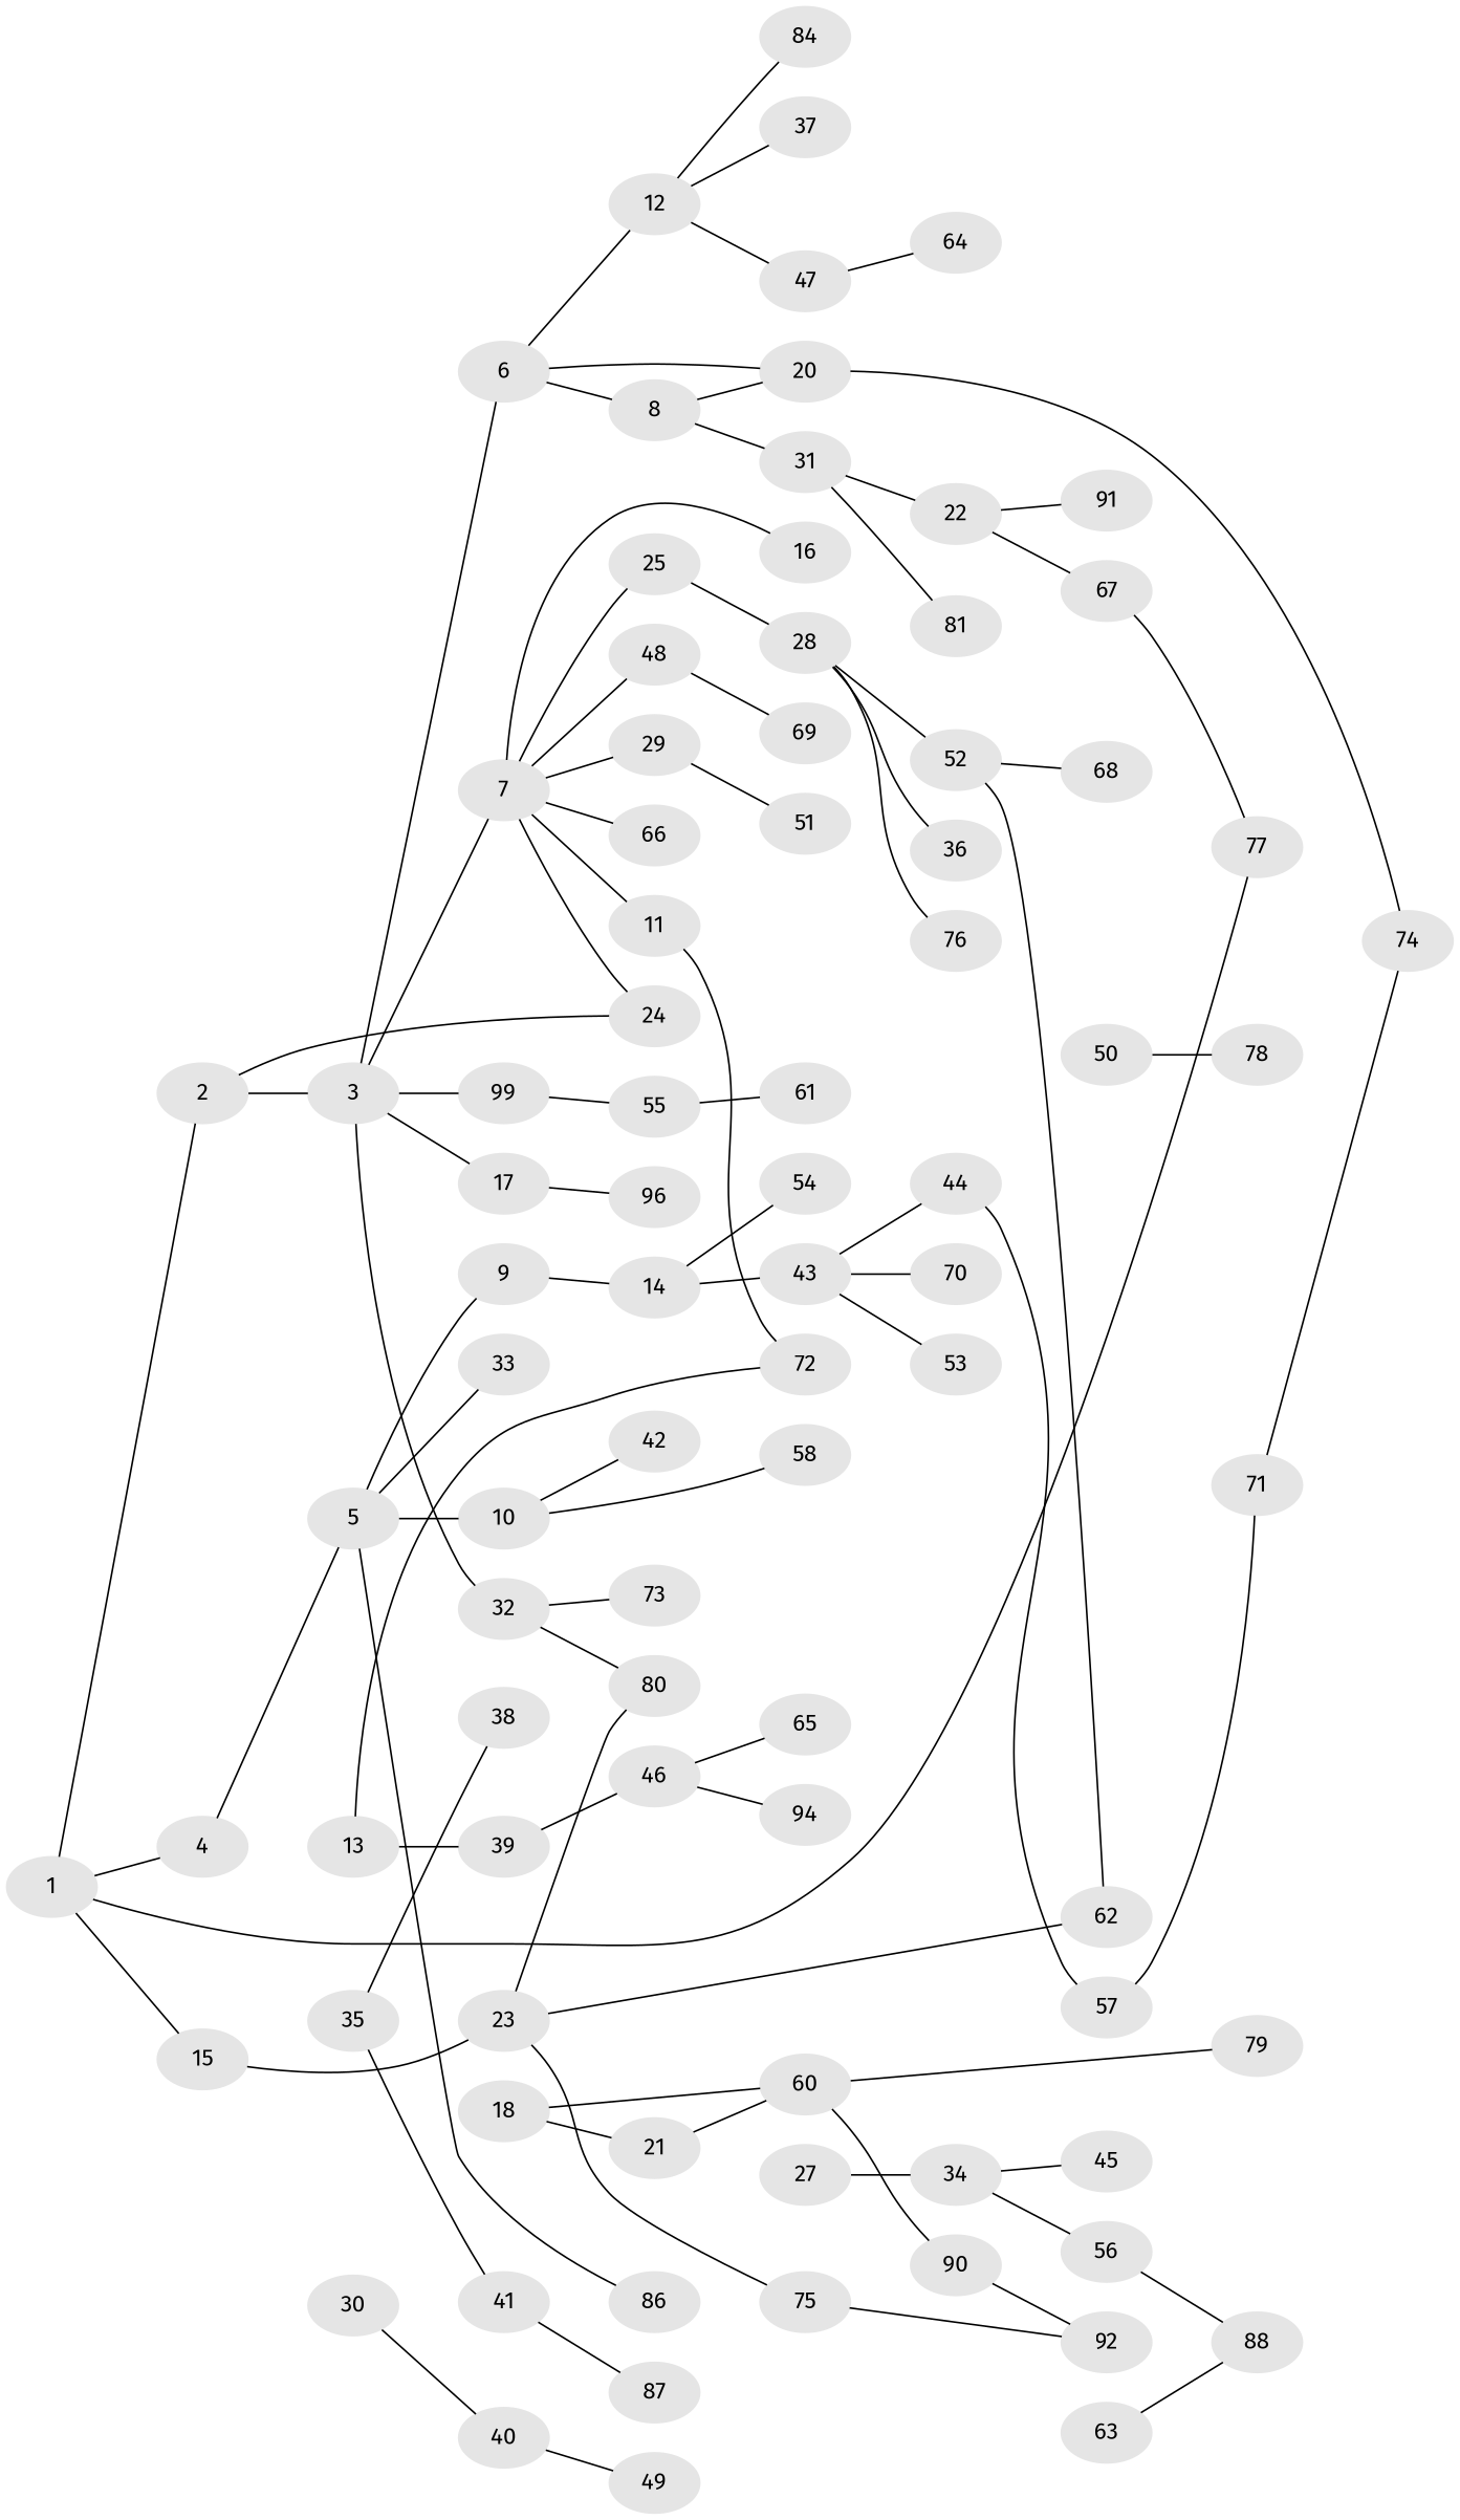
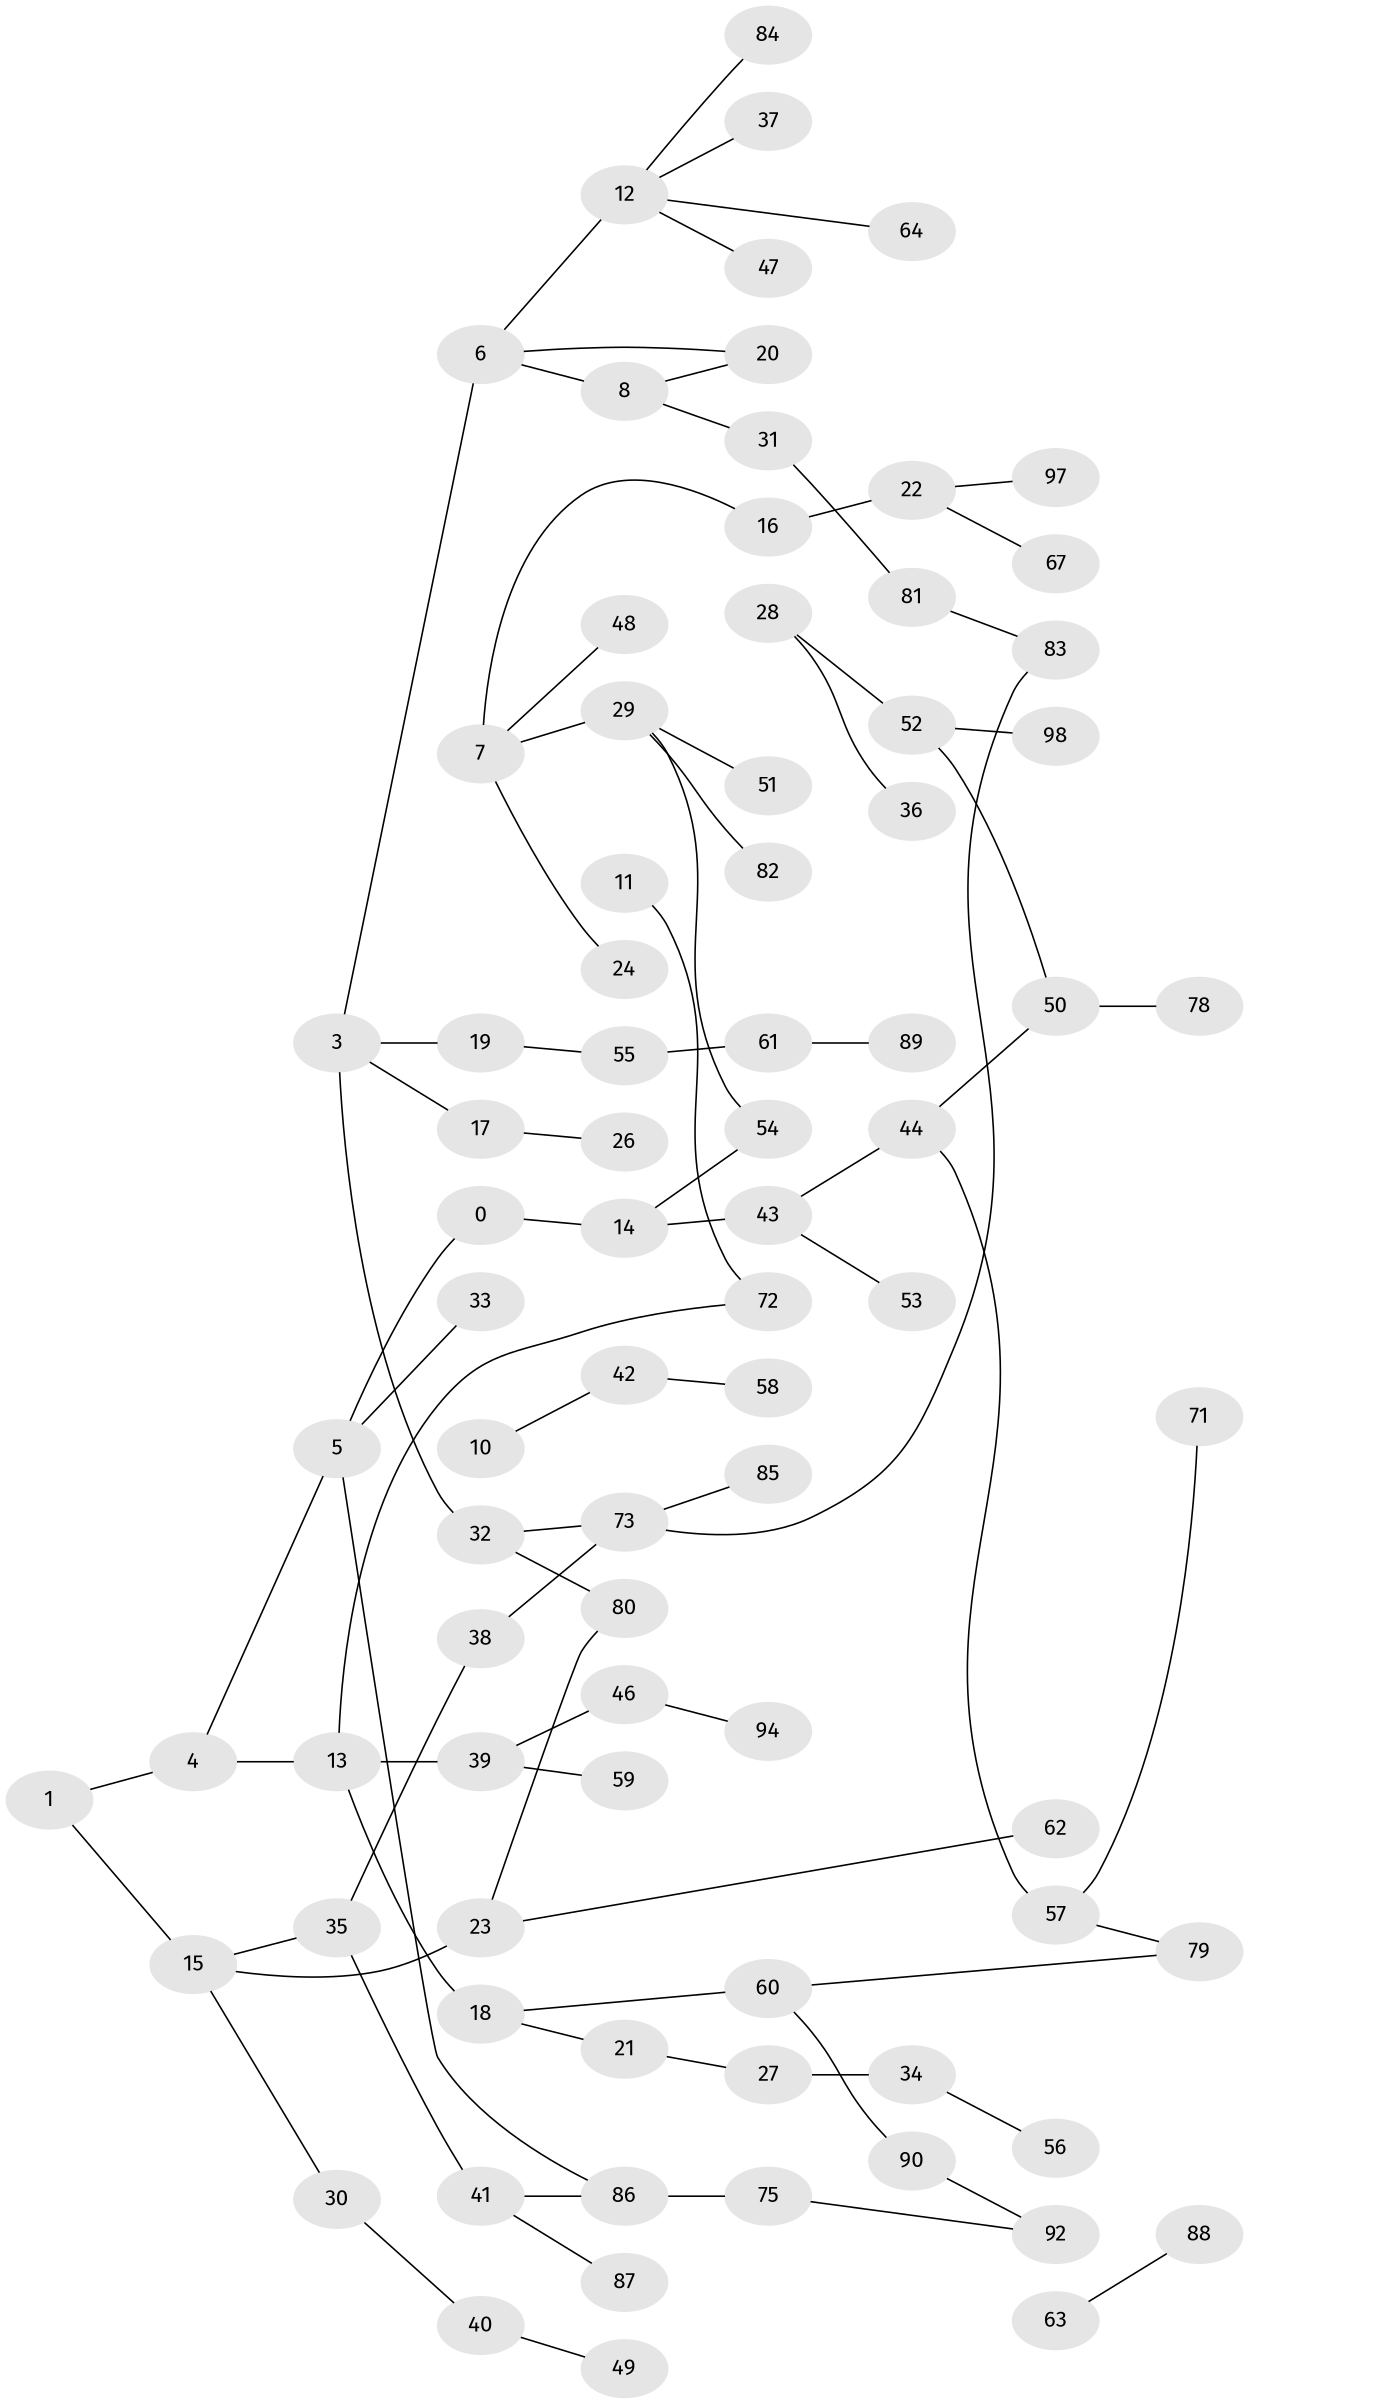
  graph {
    fontname="Fira Sans"
    rankdir=LR
    node [color=gray90 fontname="Fira Sans" style=filled]
    edge [fontname="Fira Sans" weight=1.0]
    1
-   2
    4
    15
-   77
    3
    24
    5
    13
    23
    30
    35
    6
    7
    17
-   19 [label=99]
+   19
    32
    8
    12
    20
    11
    16
-   25
    29
    48
-   66
-   26 [label=96]
+   26
    55
    80
    73
-   9
+   9 [label=0]
    10
    33
    86
    72
    18
    39
    14
    42
    31
    37
    47
    64
    84
-   74
    75
    92
    22
    28
    54
    51
-   69
+   82
    81
    43
    58
    21
    60
    46
+   59
    44
    53
-   70
    62
    40
    38
    41
    67
-   91
+   91 [label=97]
    27
    79
    90
    61
    34
    36
    52
-   76
-   45
    56
-   68
+   68 [label=98]
    49
+   83
+   85
    88
    87
-   65
    n87 [label=94]
    50
    57
    78
    71
    63
-   1 -- 2
+   89
    1 -- 4
    1 -- 15
-   1 -- 77
-   2 -- 3
-   2 -- 24
    4 -- 5
+   4 -- 13
    15 -- 23
+   15 -- 30
+   15 -- 35
    3 -- 6
-   3 -- 7
    3 -- 17
    3 -- 19
    3 -- 32
    5 -- 9
-   5 -- 10
    5 -- 33
    5 -- 86
    13 -- 72
+   13 -- 18
    13 -- 39
    23 -- 80
-   23 -- 75
+   86 -- 75
    23 -- 62
    30 -- 40
    35 -- 38
    35 -- 41
    6 -- 8
    6 -- 12
    6 -- 20
    7 -- 24
-   7 -- 11
    7 -- 16
-   7 -- 25
    7 -- 29
    7 -- 48
-   7 -- 66
    17 -- 26
    19 -- 55
    32 -- 80
    32 -- 73
    8 -- 20
    8 -- 31
    12 -- 37
    12 -- 47
-   47 -- 64
+   12 -- 64
    12 -- 84
-   20 -- 74
    11 -- 72
-   31 -- 22
-   25 -- 28
+   16 -- 22
+   29 -- 54
    29 -- 51
-   48 -- 69
+   29 -- 82
    55 -- 61
+   73 -- 83
+   73 -- 85
    9 -- 14
    10 -- 42
    18 -- 21
    18 -- 60
    39 -- 46
+   39 -- 59
    14 -- 54
    14 -- 43
-   10 -- 58
+   42 -- 58
    31 -- 81
    75 -- 92
    22 -- 67
    22 -- 91
    28 -- 36
    28 -- 52
-   28 -- 76
+   81 -- 83
    43 -- 44
    43 -- 53
-   43 -- 70
-   21 -- 60
+   21 -- 27
    60 -- 79
    60 -- 90
-   46 -- 65
    46 -- n87
+   44 -- 50
    44 -- 57
    40 -- 49
+   38 -- 73
+   41 -- 86
    41 -- 87
-   67 -- 77
    27 -- 34
    90 -- 92
-   34 -- 45
+   61 -- 89
    34 -- 56
-   52 -- 62
+   52 -- 50
    52 -- 68
-   56 -- 88
    50 -- 78
+   57 -- 79
    57 -- 71
-   71 -- 74
    63 -- 88
  }
